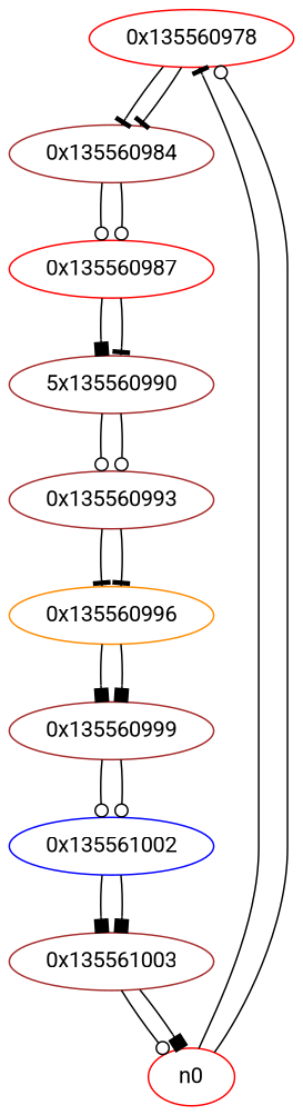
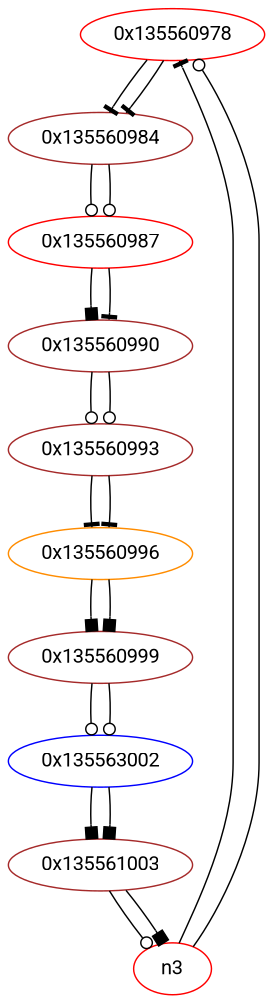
  digraph {
    fontname=Roboto
    node [color=brown fontname=Roboto]
    edge [arrowhead=odot fontname=Roboto]
    n1 [color=red label="0x135560978"]
    n2 [label="0x135560984"]
    n3 [color=red label="0x135560987"]
-   n4 [label="5x135560990"]
+   n4 [label="0x135560990"]
    n5 [label="0x135560993"]
    n6 [color=darkorange label="0x135560996"]
    n7 [label="0x135560999"]
-   n8 [color=blue label="0x135561002"]
+   n8 [color=blue label="0x135563002"]
    n9 [label="0x135561003"]
-   n0 [color=red]
+   n0 [color=red label=n3]
    n1 -> n2 [arrowhead=tee]
    n1 -> n2 [arrowhead=tee]
    n2 -> n3
    n2 -> n3
    n3 -> n4 [arrowhead=box]
    n3 -> n4 [arrowhead=tee]
    n4 -> n5
    n4 -> n5
    n5 -> n6 [arrowhead=tee]
    n5 -> n6 [arrowhead=tee]
    n6 -> n7 [arrowhead=box]
    n6 -> n7 [arrowhead=box]
    n7 -> n8
    n7 -> n8
    n8 -> n9 [arrowhead=box]
    n8 -> n9 [arrowhead=box]
    n9 -> n0
    n9 -> n0 [arrowhead=box]
    n0 -> n1 [arrowhead=tee]
    n0 -> n1
  }
